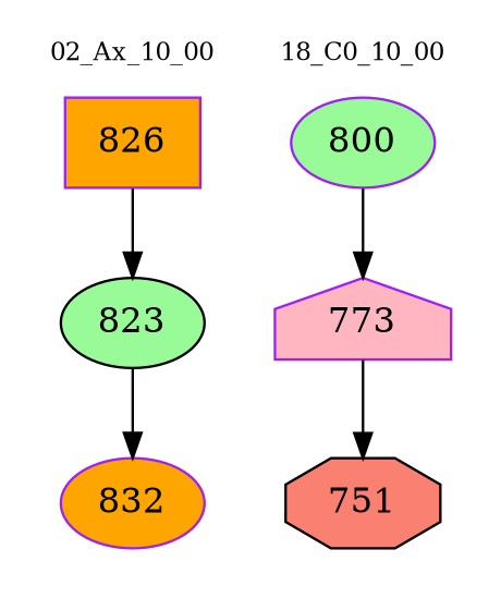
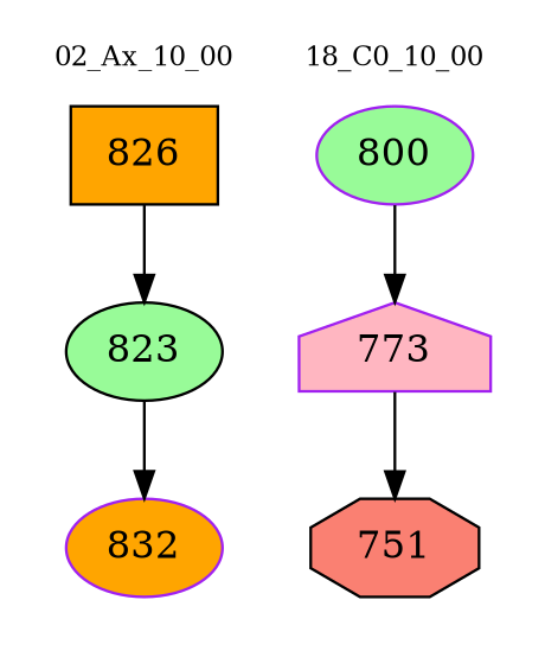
  digraph {
    node [color=black fillcolor=orange shape=ellipse style=filled]
    edge [color=black]
-   n1 [color=purple label=826 shape=box]
+   n1 [label=826 shape=box]
    n2 [fillcolor=palegreen label=823]
    n3 [color=purple label=832]
    n4 [color=purple fillcolor=palegreen label=800]
    n5 [color=purple fillcolor=lightpink label=773 shape=house]
    n6 [fillcolor=salmon label=751 shape=octagon]
    subgraph cluster_1 {
      color=white
      fontsize=10
      label="02_Ax_10_00"
      n1
      n2
      n3
    }
    subgraph cluster_2 {
      color=white
      fontsize=10
      label="18_C0_10_00"
      n4
      n5
      n6
    }
    n1 -> n2
    n2 -> n3
    n4 -> n5
    n5 -> n6
  }
